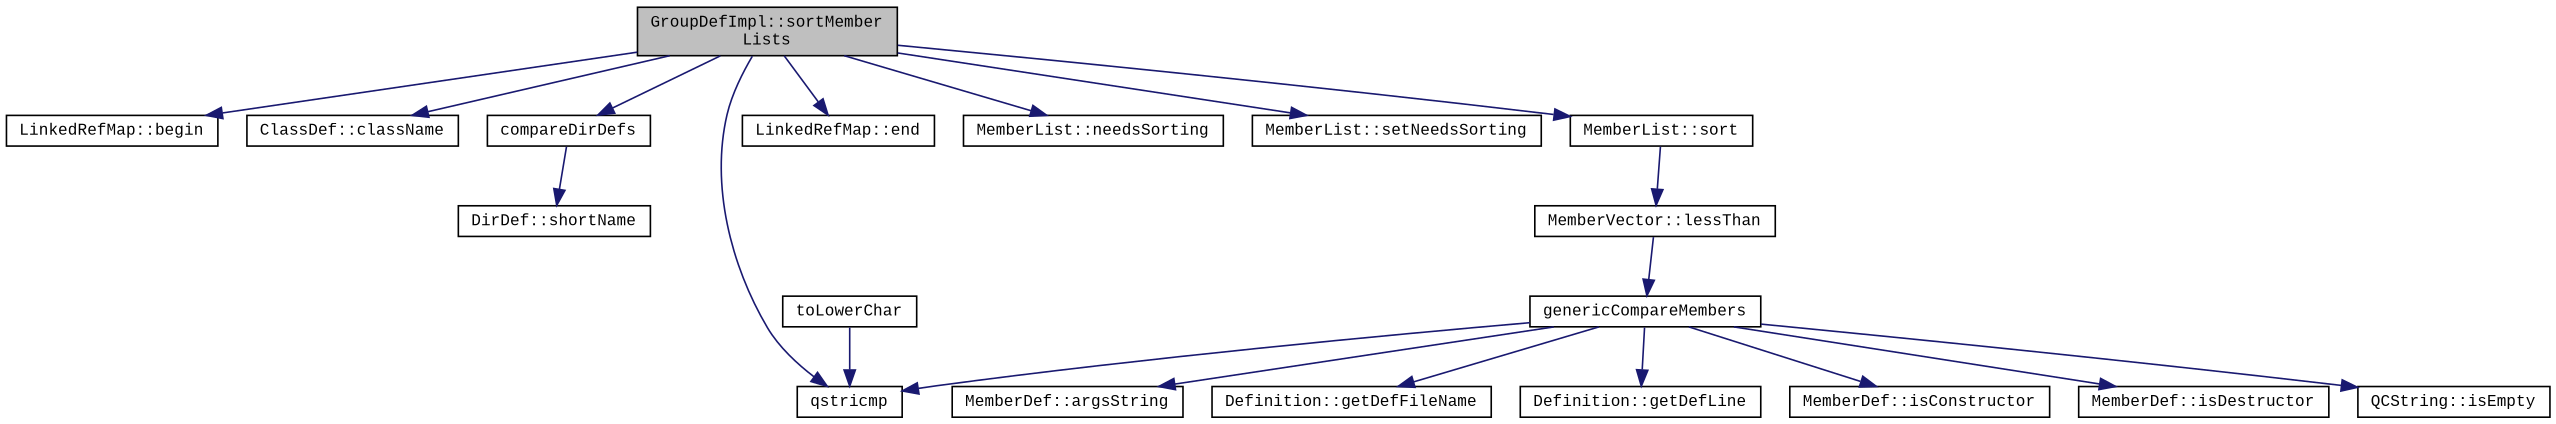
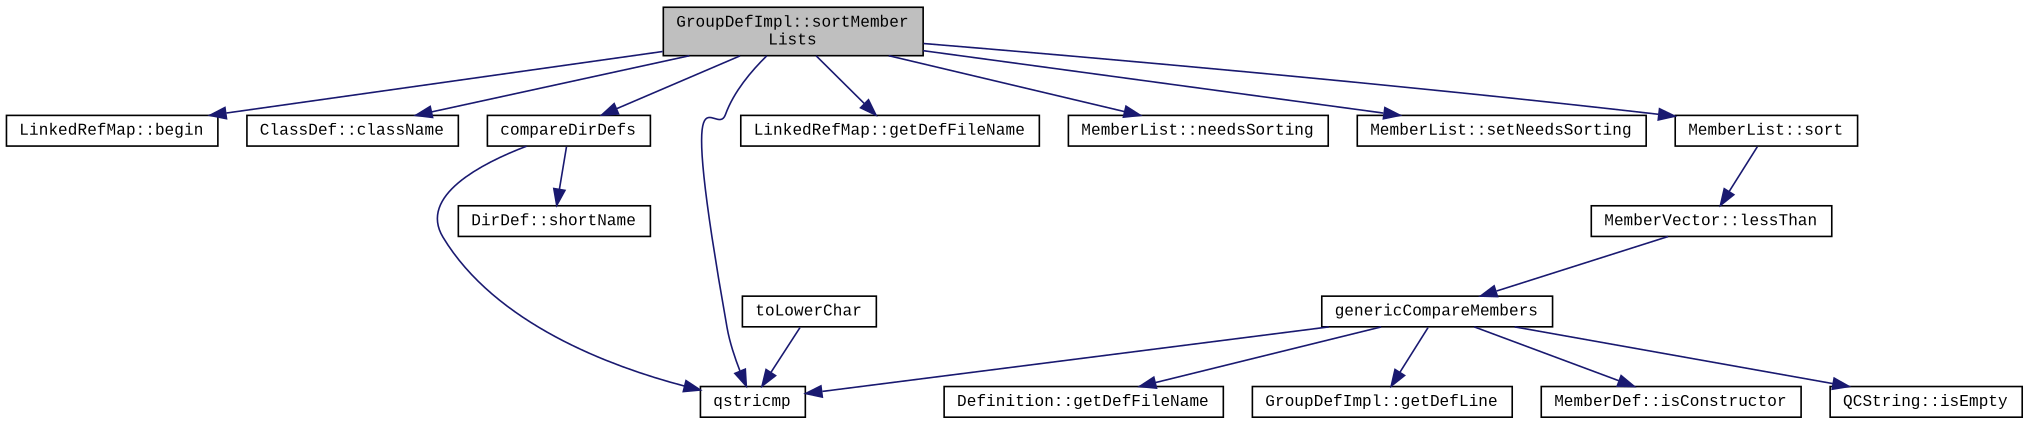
  digraph {
    fontname="Liberation Mono"
    rankdir=TB
    node [color=black fillcolor=white fontname="Liberation Mono" fontsize=10 shape=record style=filled]
    edge [color=midnightblue fontname="Liberation Mono" fontsize=10 labelfontname=Helvetica labelfontsize=10 style=solid]
    n1 [fillcolor=grey75 fontcolor=black height=0.2 label="GroupDefImpl::sortMember\lLists" width=0.4]
    n2 [height=0.2 label="LinkedRefMap::begin" width=0.4]
    n3 [height=0.2 label="ClassDef::className" width=0.4]
    n4 [height=0.2 label=compareDirDefs width=0.4]
    n5 [height=0.2 label=qstricmp width=0.4]
-   n6 [height=0.2 label="LinkedRefMap::end" width=0.4]
+   n6 [height=0.2 label="LinkedRefMap::getDefFileName" width=0.4]
    n7 [height=0.2 label="MemberList::needsSorting" width=0.4]
    n8 [height=0.2 label="MemberList::setNeedsSorting" width=0.4]
    n9 [height=0.2 label="MemberList::sort" width=0.4]
    n10 [height=0.2 label="DirDef::shortName" width=0.4]
    n11 [height=0.2 label="MemberVector::lessThan" width=0.4]
    n12 [height=0.2 label=toLowerChar width=0.4]
    n13 [height=0.2 label=genericCompareMembers width=0.4]
-   n14 [height=0.2 label="MemberDef::argsString" width=0.4]
    n15 [height=0.2 label="Definition::getDefFileName" width=0.4]
-   n16 [height=0.2 label="Definition::getDefLine" width=0.4]
+   n16 [height=0.2 label="GroupDefImpl::getDefLine" width=0.4]
    n17 [height=0.2 label="MemberDef::isConstructor" width=0.4]
-   n18 [height=0.2 label="MemberDef::isDestructor" width=0.4]
    n19 [height=0.2 label="QCString::isEmpty" width=0.4]
    n1 -> n2
    n1 -> n3
    n1 -> n4
    n1 -> n5
    n1 -> n6
    n1 -> n7
    n1 -> n8
    n1 -> n9
+   n4 -> n5
    n4 -> n10
    n9 -> n11
    n11 -> n13
    n12 -> n5
    n13 -> n5
-   n13 -> n14
    n13 -> n15
    n13 -> n16
    n13 -> n17
-   n13 -> n18
    n13 -> n19
  }
